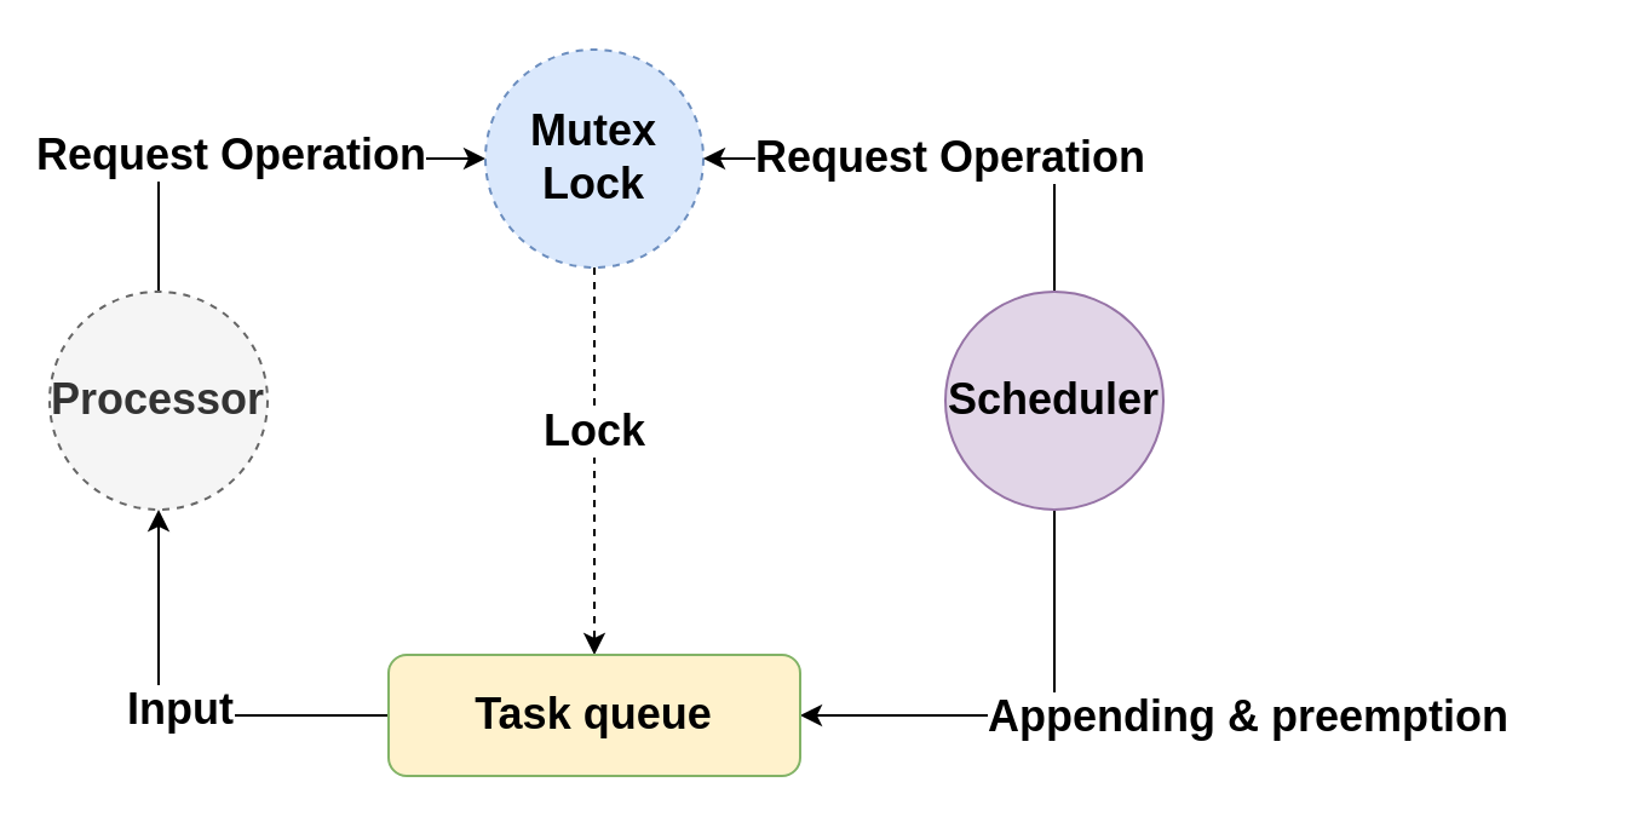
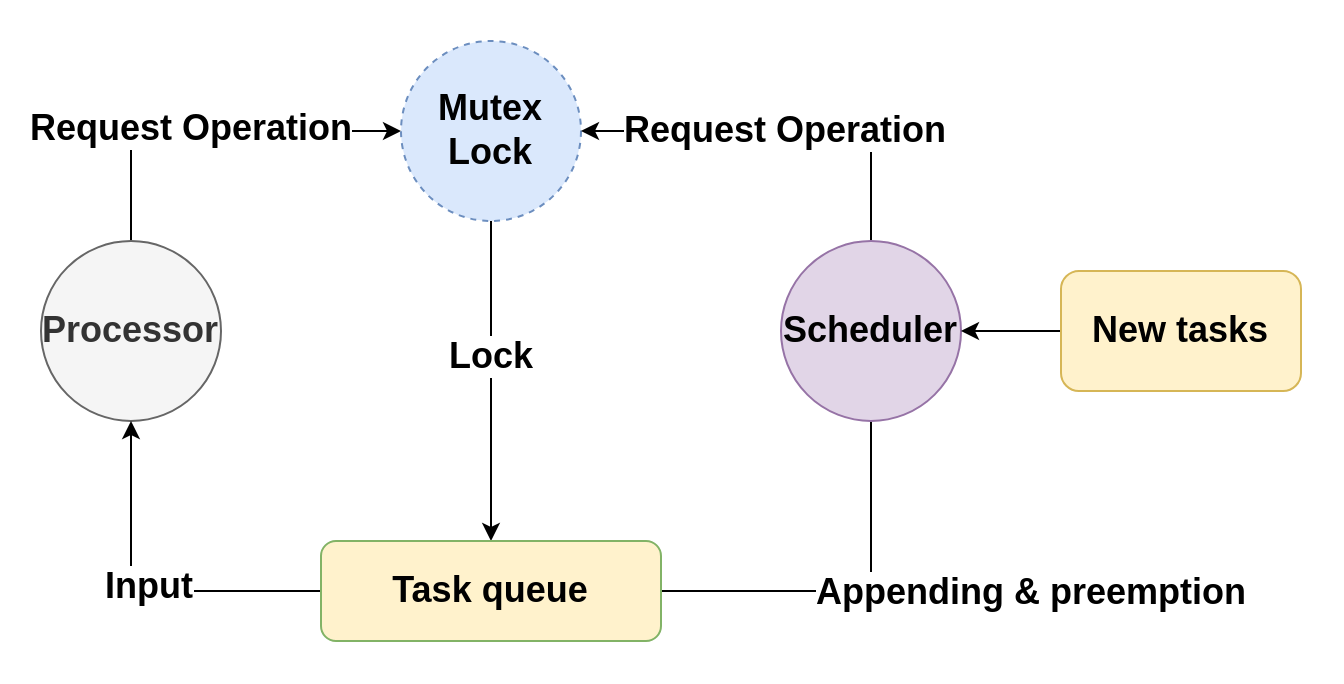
  <mxCell id="0" />
  <mxCell id="1" parent="0" />
  <mxCell id="2" style="edgeStyle=orthogonalEdgeStyle;rounded=0;orthogonalLoop=1;jettySize=auto;html=1;exitX=0.5;exitY=0;exitDx=0;exitDy=0;entryX=0;entryY=0.5;entryDx=0;entryDy=0;fontSize=18;fontStyle=1" parent="1" source="4" target="7" edge="1"><mxGeometry relative="1" as="geometry" /></mxCell>
  <mxCell id="3" value="Request Operation" style="edgeLabel;html=1;align=center;verticalAlign=middle;resizable=0;points=[];fontSize=18;fontStyle=1" parent="2" vertex="1" connectable="0"><mxGeometry x="-0.116" y="2" relative="1" as="geometry"><mxPoint as="offset" /></mxGeometry></mxCell>
- <mxCell id="4" value="Processor" style="ellipse;whiteSpace=wrap;html=1;aspect=fixed;fillColor=#f5f5f5;fontColor=#333333;strokeColor=#666666;fontSize=18;fontStyle=1;dashed=1;" parent="1" vertex="1"><mxGeometry x="20" y="120" width="90" height="90" as="geometry" /></mxCell>
- <mxCell id="5" style="edgeStyle=orthogonalEdgeStyle;rounded=0;orthogonalLoop=1;jettySize=auto;html=1;entryX=0.5;entryY=0;entryDx=0;entryDy=0;fontSize=18;fontStyle=1;dashed=1;" parent="1" source="7" target="15" edge="1"><mxGeometry relative="1" as="geometry" /></mxCell>
+ <mxCell id="4" value="Processor" style="ellipse;whiteSpace=wrap;html=1;aspect=fixed;fillColor=#f5f5f5;fontColor=#333333;strokeColor=#666666;fontSize=18;fontStyle=1" parent="1" vertex="1"><mxGeometry x="20" y="120" width="90" height="90" as="geometry" /></mxCell>
+ <mxCell id="5" style="edgeStyle=orthogonalEdgeStyle;rounded=0;orthogonalLoop=1;jettySize=auto;html=1;entryX=0.5;entryY=0;entryDx=0;entryDy=0;fontSize=18;fontStyle=1" parent="1" source="7" target="15" edge="1"><mxGeometry relative="1" as="geometry" /></mxCell>
  <mxCell id="6" value="Lock" style="edgeLabel;html=1;align=center;verticalAlign=middle;resizable=0;points=[];fontSize=18;fontStyle=1" parent="5" vertex="1" connectable="0"><mxGeometry x="-0.163" y="-1" relative="1" as="geometry"><mxPoint as="offset" /></mxGeometry></mxCell>
  <mxCell id="7" value="Mutex&lt;br style=&quot;font-size: 18px;&quot;&gt;Lock" style="ellipse;whiteSpace=wrap;html=1;aspect=fixed;fillColor=#dae8fc;strokeColor=#6c8ebf;fontSize=18;fontStyle=1;dashed=1;" parent="1" vertex="1"><mxGeometry x="200" y="20" width="90" height="90" as="geometry" /></mxCell>
  <mxCell id="8" style="edgeStyle=orthogonalEdgeStyle;rounded=0;orthogonalLoop=1;jettySize=auto;html=1;exitX=0.5;exitY=0;exitDx=0;exitDy=0;entryX=1;entryY=0.5;entryDx=0;entryDy=0;fontSize=18;fontStyle=1" parent="1" source="12" target="7" edge="1"><mxGeometry relative="1" as="geometry" /></mxCell>
  <mxCell id="9" value="Request Operation" style="edgeLabel;html=1;align=center;verticalAlign=middle;resizable=0;points=[];fontSize=18;fontStyle=1" parent="8" vertex="1" connectable="0"><mxGeometry x="-0.01" y="-1" relative="1" as="geometry"><mxPoint as="offset" /></mxGeometry></mxCell>
- <mxCell id="10" style="edgeStyle=orthogonalEdgeStyle;rounded=0;orthogonalLoop=1;jettySize=auto;html=1;exitX=0.5;exitY=1;exitDx=0;exitDy=0;entryX=1;entryY=0.5;entryDx=0;entryDy=0;fontSize=18;fontStyle=1" parent="1" source="12" target="15" edge="1"><mxGeometry relative="1" as="geometry" /></mxCell>
+ <mxCell id="10" style="edgeStyle=orthogonalEdgeStyle;rounded=0;orthogonalLoop=1;jettySize=auto;html=1;exitX=0.5;exitY=1;exitDx=0;exitDy=0;entryX=1;entryY=0.5;entryDx=0;entryDy=0;fontSize=18;fontStyle=1;endArrow=none;" parent="1" source="12" target="15" edge="1"><mxGeometry relative="1" as="geometry" /></mxCell>
  <mxCell id="11" value="Appending &amp;amp;&amp;nbsp;preemption" style="edgeLabel;html=1;align=left;verticalAlign=middle;resizable=0;points=[];fontSize=18;labelPosition=right;verticalLabelPosition=middle;fontStyle=1" parent="10" vertex="1" connectable="0"><mxGeometry x="0.2" relative="1" as="geometry"><mxPoint as="offset" /></mxGeometry></mxCell>
  <mxCell id="12" value="Scheduler" style="ellipse;whiteSpace=wrap;html=1;aspect=fixed;fillColor=#e1d5e7;strokeColor=#9673a6;fontSize=18;fontStyle=1" parent="1" vertex="1"><mxGeometry x="390" y="120" width="90" height="90" as="geometry" /></mxCell>
  <mxCell id="13" style="edgeStyle=orthogonalEdgeStyle;rounded=0;orthogonalLoop=1;jettySize=auto;html=1;exitX=0;exitY=0.5;exitDx=0;exitDy=0;entryX=0.5;entryY=1;entryDx=0;entryDy=0;fontSize=18;fontStyle=1" parent="1" source="15" target="4" edge="1"><mxGeometry relative="1" as="geometry" /></mxCell>
  <mxCell id="14" value="Input" style="edgeLabel;html=1;align=center;verticalAlign=middle;resizable=0;points=[];fontSize=18;fontStyle=1" parent="13" vertex="1" connectable="0"><mxGeometry x="-0.033" y="-3" relative="1" as="geometry"><mxPoint as="offset" /></mxGeometry></mxCell>
  <mxCell id="15" value="Task queue" style="rounded=1;whiteSpace=wrap;html=1;fillColor=#fff2cc;strokeColor=#82b366;fontSize=18;fontStyle=1;" parent="1" vertex="1"><mxGeometry x="160" y="270" width="170" height="50" as="geometry" /></mxCell>
+ <mxCell id="16" style="edgeStyle=orthogonalEdgeStyle;rounded=0;orthogonalLoop=1;jettySize=auto;html=1;exitX=0;exitY=0.5;exitDx=0;exitDy=0;entryX=1;entryY=0.5;entryDx=0;entryDy=0;fontSize=18;fontStyle=1" parent="1" source="17" target="12" edge="1"><mxGeometry relative="1" as="geometry" /></mxCell>
+ <mxCell id="17" value="New tasks" style="rounded=1;whiteSpace=wrap;html=1;fontSize=18;fillColor=#fff2cc;strokeColor=#d6b656;fontStyle=1" parent="1" vertex="1"><mxGeometry x="530" y="135" width="120" height="60" as="geometry" /></mxCell>
